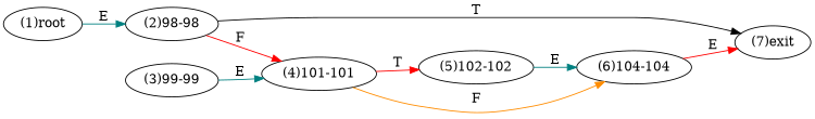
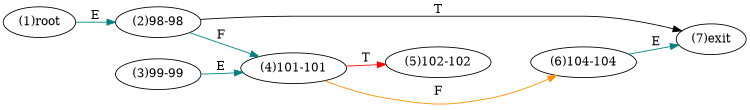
  digraph {
    rankdir=LR
    edge [color=teal]
    n1 [label="(1)root"]
    n2 [label="(2)98-98"]
    n3 [label="(4)101-101"]
    n4 [label="(7)exit"]
    n5 [label="(3)99-99"]
    n6 [label="(5)102-102"]
    n7 [label="(6)104-104"]
    n1 -> n2 [label=E]
-   n2 -> n3 [color=red label=F]
+   n2 -> n3 [label=F]
    n2 -> n4 [color=black label=T]
    n3 -> n6 [color=red label=T]
    n3 -> n7 [color=darkorange label=F]
    n5 -> n3 [label=E]
-   n6 -> n7 [label=E]
-   n7 -> n4 [color=red label=E]
+   n7 -> n4 [label=E]
  }
